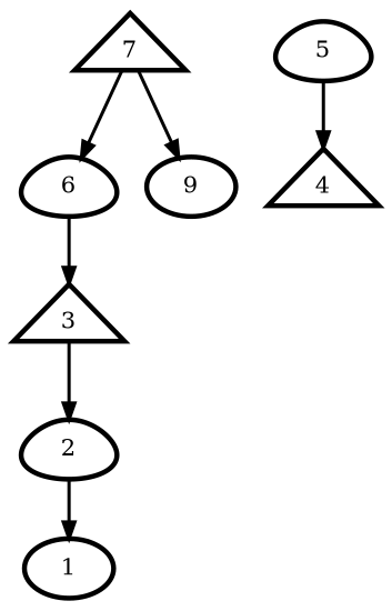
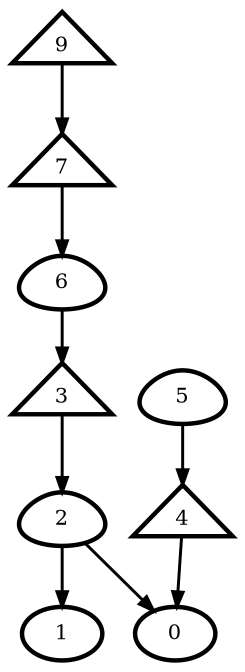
  digraph {
    node [penwidth=3 shape=triangle]
    edge [penwidth=2]
+   n1 [label=0 shape=""]
    n2 [label=1 shape=""]
    n3 [label=2 shape=egg]
    n4 [label=4]
    n5 [label=3]
    n6 [label=5 shape=egg]
    n7 [label=7]
    n8 [label=6 shape=egg]
-   n9 [label=9 shape=ellipse]
+   n9 [label=9]
+   n3 -> n1
    n3 -> n2
+   n4 -> n1
    n5 -> n3
    n6 -> n4
    n7 -> n8
    n8 -> n5
-   n7 -> n9
+   n9 -> n7
  }
